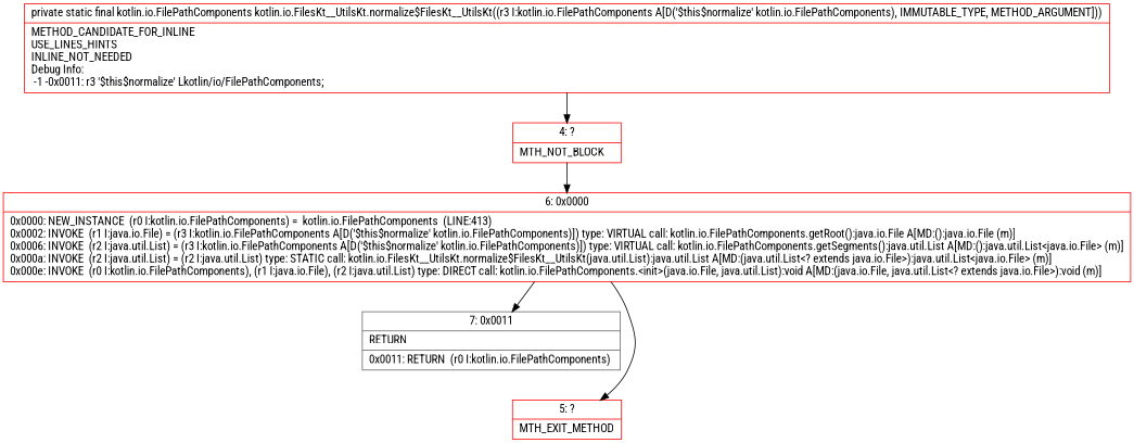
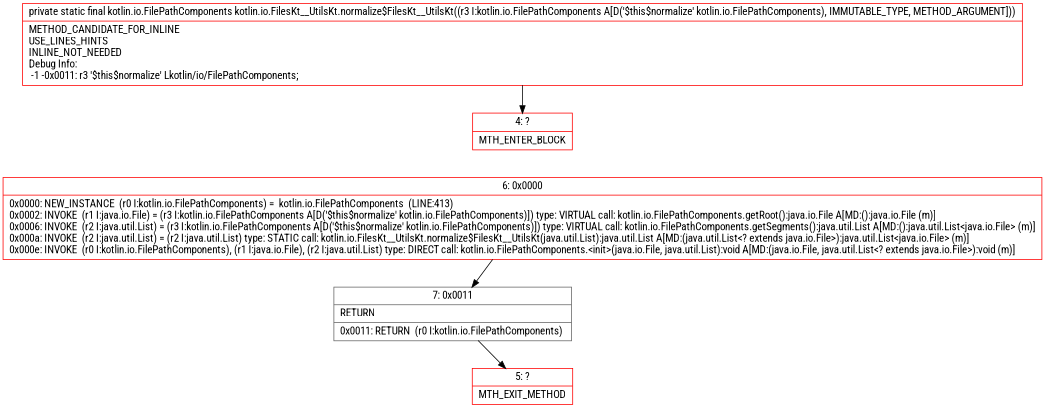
  digraph {
    fontname="Roboto Condensed"
    node [color=red fontname="Roboto Condensed" shape=record]
    edge [fontname="Roboto Condensed"]
-   n1 [label="{4\:\ ?|MTH_NOT_BLOCK\l}"]
+   n1 [label="{4\:\ ?|MTH_ENTER_BLOCK\l}"]
    n2 [label="{6\:\ 0x0000|0x0000: NEW_INSTANCE  (r0 I:kotlin.io.FilePathComponents) =  kotlin.io.FilePathComponents  (LINE:413)\l0x0002: INVOKE  (r1 I:java.io.File) = (r3 I:kotlin.io.FilePathComponents A[D('$this$normalize' kotlin.io.FilePathComponents)]) type: VIRTUAL call: kotlin.io.FilePathComponents.getRoot():java.io.File A[MD:():java.io.File (m)]\l0x0006: INVOKE  (r2 I:java.util.List) = (r3 I:kotlin.io.FilePathComponents A[D('$this$normalize' kotlin.io.FilePathComponents)]) type: VIRTUAL call: kotlin.io.FilePathComponents.getSegments():java.util.List A[MD:():java.util.List\<java.io.File\> (m)]\l0x000a: INVOKE  (r2 I:java.util.List) = (r2 I:java.util.List) type: STATIC call: kotlin.io.FilesKt__UtilsKt.normalize$FilesKt__UtilsKt(java.util.List):java.util.List A[MD:(java.util.List\<? extends java.io.File\>):java.util.List\<java.io.File\> (m)]\l0x000e: INVOKE  (r0 I:kotlin.io.FilePathComponents), (r1 I:java.io.File), (r2 I:java.util.List) type: DIRECT call: kotlin.io.FilePathComponents.\<init\>(java.io.File, java.util.List):void A[MD:(java.io.File, java.util.List\<? extends java.io.File\>):void (m)]\l}"]
    n3 [color=gray40 label="{7\:\ 0x0011|RETURN\l|0x0011: RETURN  (r0 I:kotlin.io.FilePathComponents) \l}"]
    n4 [label="{5\:\ ?|MTH_EXIT_METHOD\l}"]
    n5 [label="{private static final kotlin.io.FilePathComponents kotlin.io.FilesKt__UtilsKt.normalize$FilesKt__UtilsKt((r3 I:kotlin.io.FilePathComponents A[D('$this$normalize' kotlin.io.FilePathComponents), IMMUTABLE_TYPE, METHOD_ARGUMENT]))  | METHOD_CANDIDATE_FOR_INLINE\lUSE_LINES_HINTS\lINLINE_NOT_NEEDED\lDebug Info:\l  \-1 \-0x0011: r3 '$this$normalize' Lkotlin\/io\/FilePathComponents;\l}"]
-   n1 -> n2
    n2 -> n3
-   n2 -> n4
+   n3 -> n4
    n5 -> n1
  }
